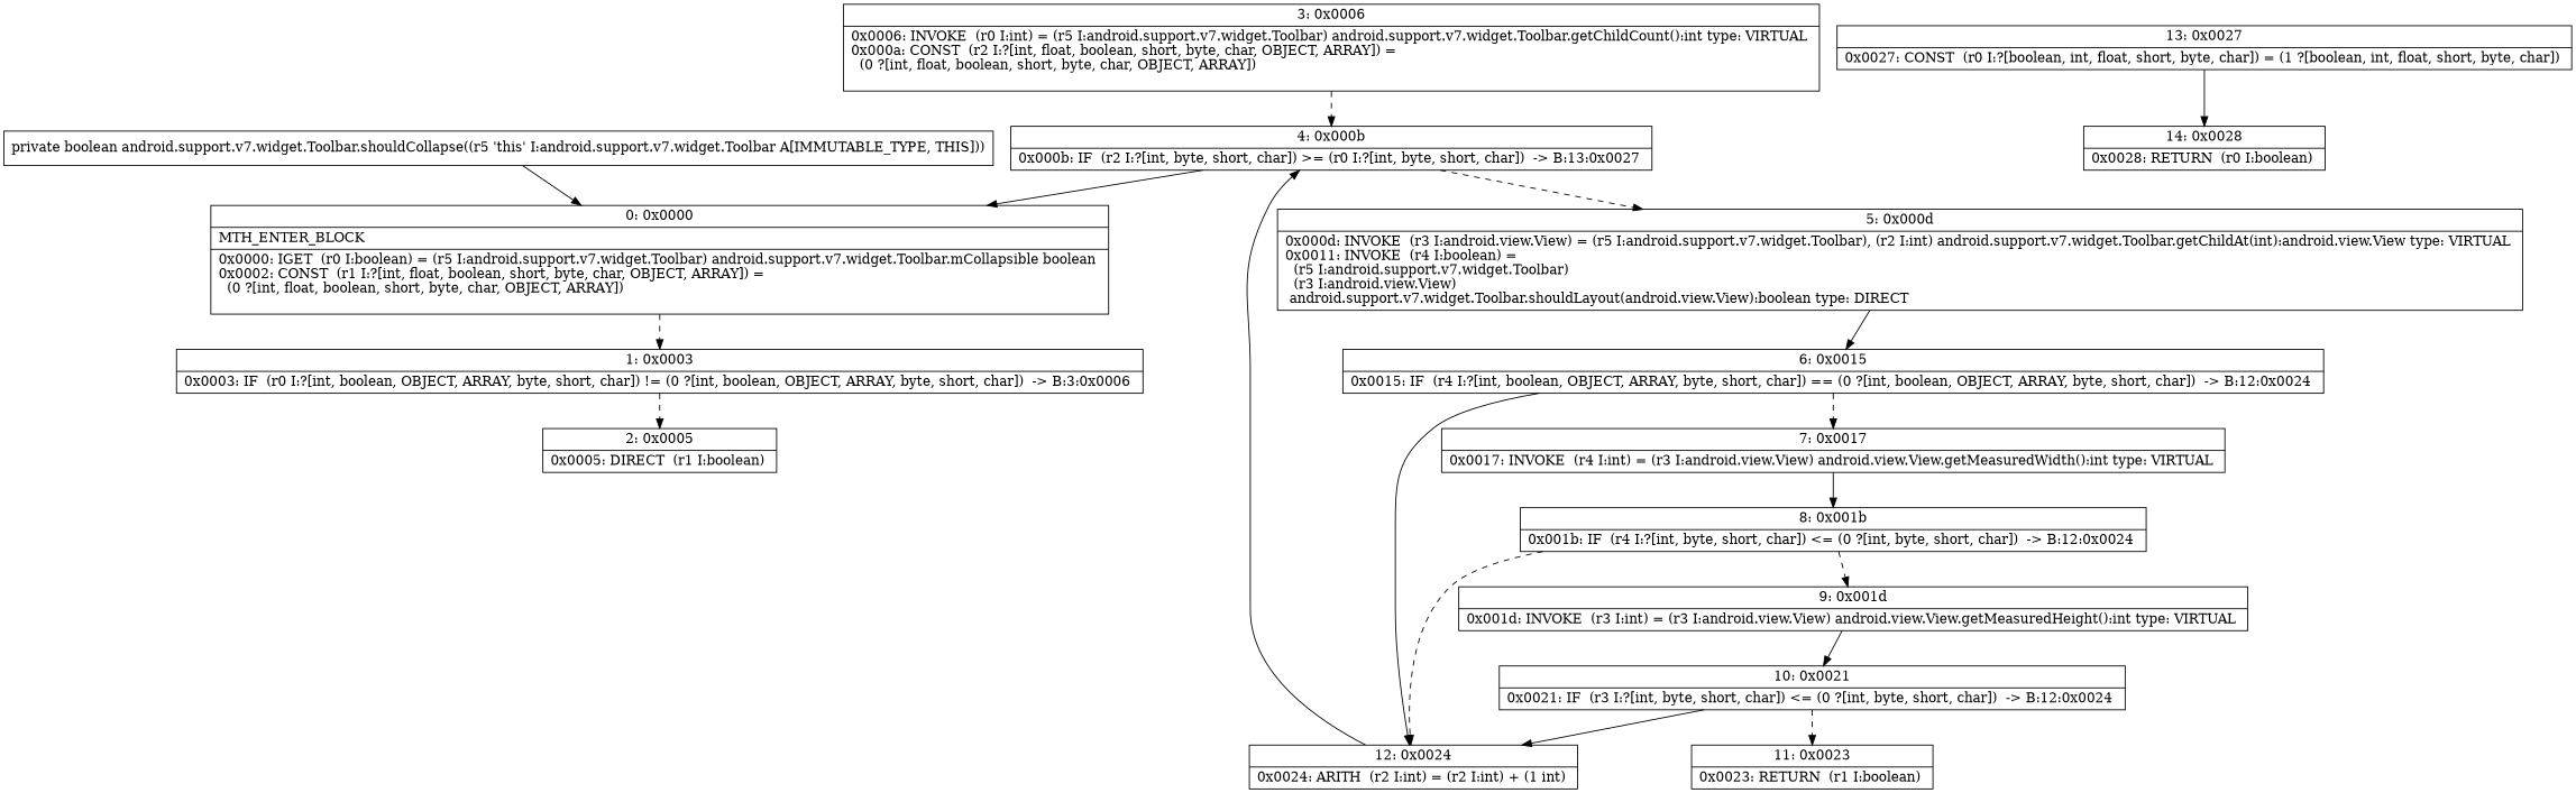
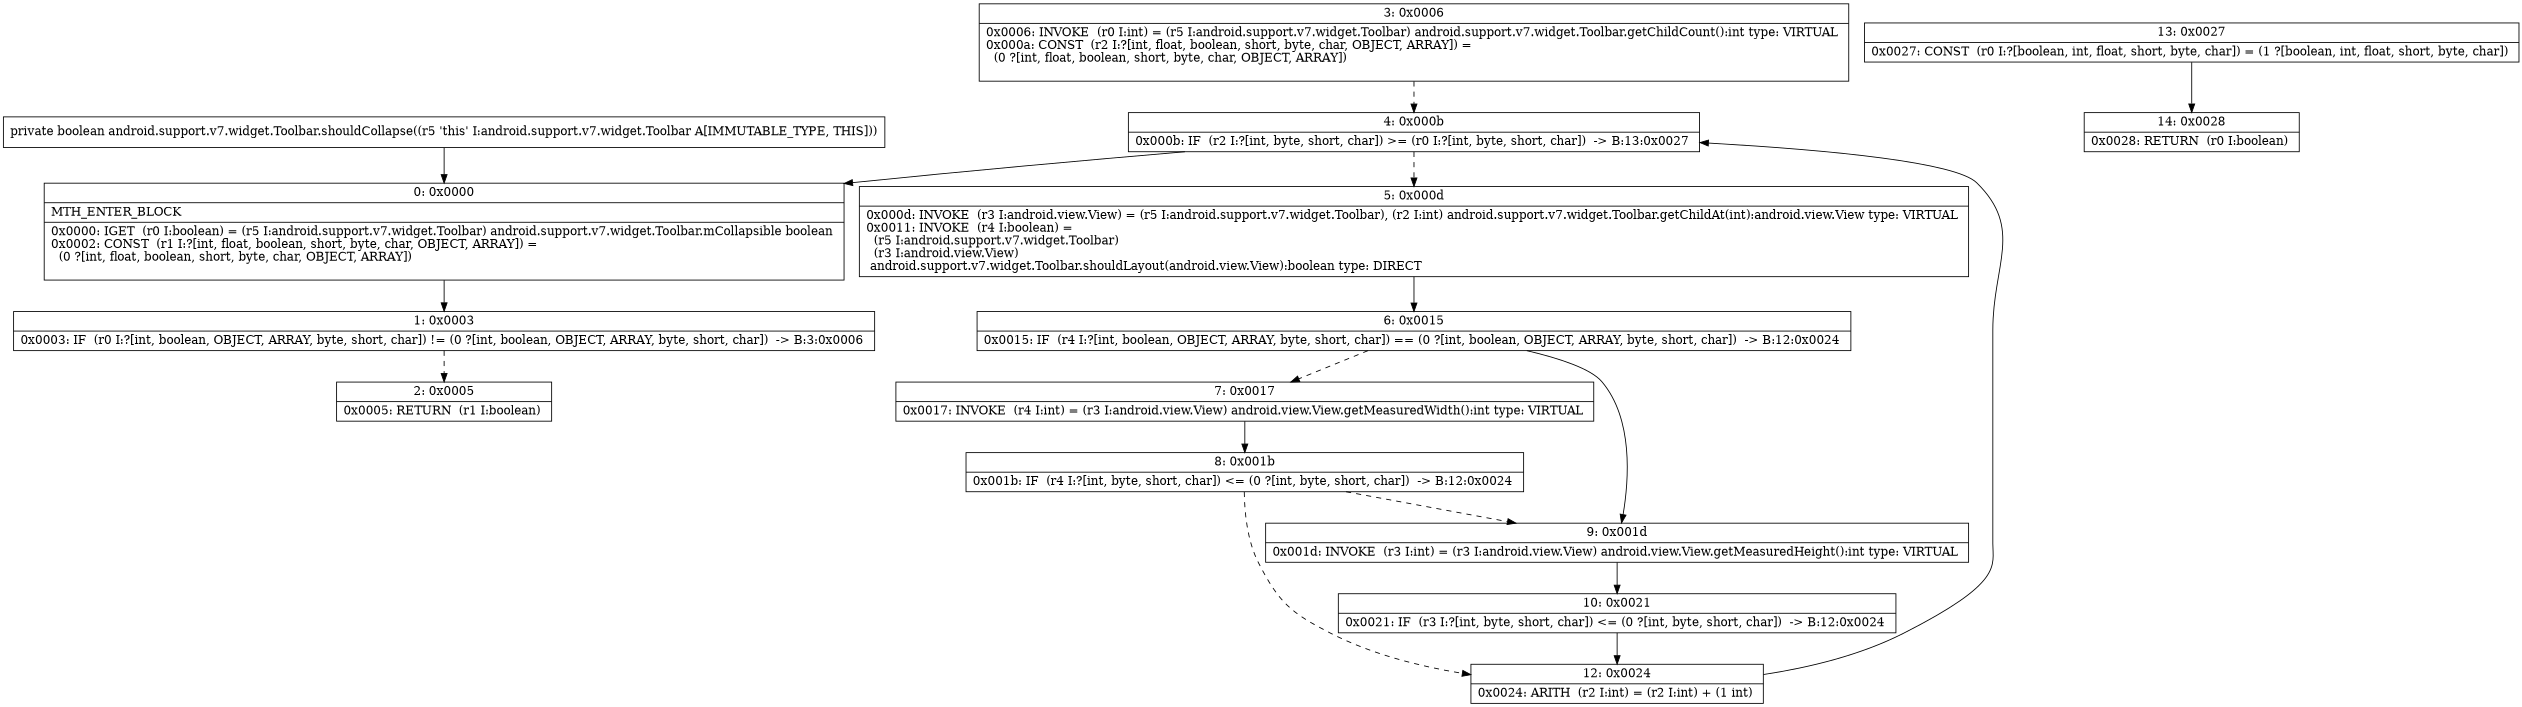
  digraph {
    node [shape=record]
    n1 [label="{0\:\ 0x0000|MTH_ENTER_BLOCK\l|0x0000: IGET  (r0 I:boolean) = (r5 I:android.support.v7.widget.Toolbar) android.support.v7.widget.Toolbar.mCollapsible boolean \l0x0002: CONST  (r1 I:?[int, float, boolean, short, byte, char, OBJECT, ARRAY]) = \l  (0 ?[int, float, boolean, short, byte, char, OBJECT, ARRAY])\l \l}"]
    n2 [label="{1\:\ 0x0003|0x0003: IF  (r0 I:?[int, boolean, OBJECT, ARRAY, byte, short, char]) != (0 ?[int, boolean, OBJECT, ARRAY, byte, short, char])  \-\> B:3:0x0006 \l}"]
-   n3 [label="{2\:\ 0x0005|0x0005: DIRECT  (r1 I:boolean) \l}"]
+   n3 [label="{2\:\ 0x0005|0x0005: RETURN  (r1 I:boolean) \l}"]
    n4 [label="{3\:\ 0x0006|0x0006: INVOKE  (r0 I:int) = (r5 I:android.support.v7.widget.Toolbar) android.support.v7.widget.Toolbar.getChildCount():int type: VIRTUAL \l0x000a: CONST  (r2 I:?[int, float, boolean, short, byte, char, OBJECT, ARRAY]) = \l  (0 ?[int, float, boolean, short, byte, char, OBJECT, ARRAY])\l \l}"]
    n5 [label="{4\:\ 0x000b|0x000b: IF  (r2 I:?[int, byte, short, char]) \>= (r0 I:?[int, byte, short, char])  \-\> B:13:0x0027 \l}"]
    n6 [label="{5\:\ 0x000d|0x000d: INVOKE  (r3 I:android.view.View) = (r5 I:android.support.v7.widget.Toolbar), (r2 I:int) android.support.v7.widget.Toolbar.getChildAt(int):android.view.View type: VIRTUAL \l0x0011: INVOKE  (r4 I:boolean) = \l  (r5 I:android.support.v7.widget.Toolbar)\l  (r3 I:android.view.View)\l android.support.v7.widget.Toolbar.shouldLayout(android.view.View):boolean type: DIRECT \l}"]
    n7 [label="{6\:\ 0x0015|0x0015: IF  (r4 I:?[int, boolean, OBJECT, ARRAY, byte, short, char]) == (0 ?[int, boolean, OBJECT, ARRAY, byte, short, char])  \-\> B:12:0x0024 \l}"]
    n8 [label="{13\:\ 0x0027|0x0027: CONST  (r0 I:?[boolean, int, float, short, byte, char]) = (1 ?[boolean, int, float, short, byte, char]) \l}"]
    n9 [label="{14\:\ 0x0028|0x0028: RETURN  (r0 I:boolean) \l}"]
    n10 [label="{7\:\ 0x0017|0x0017: INVOKE  (r4 I:int) = (r3 I:android.view.View) android.view.View.getMeasuredWidth():int type: VIRTUAL \l}"]
    n11 [label="{12\:\ 0x0024|0x0024: ARITH  (r2 I:int) = (r2 I:int) + (1 int) \l}"]
    n12 [label="{8\:\ 0x001b|0x001b: IF  (r4 I:?[int, byte, short, char]) \<= (0 ?[int, byte, short, char])  \-\> B:12:0x0024 \l}"]
    n13 [label="{9\:\ 0x001d|0x001d: INVOKE  (r3 I:int) = (r3 I:android.view.View) android.view.View.getMeasuredHeight():int type: VIRTUAL \l}"]
    n14 [label="{10\:\ 0x0021|0x0021: IF  (r3 I:?[int, byte, short, char]) \<= (0 ?[int, byte, short, char])  \-\> B:12:0x0024 \l}"]
-   n15 [label="{11\:\ 0x0023|0x0023: RETURN  (r1 I:boolean) \l}"]
    n16 [label="{private boolean android.support.v7.widget.Toolbar.shouldCollapse((r5 'this' I:android.support.v7.widget.Toolbar A[IMMUTABLE_TYPE, THIS])) }"]
-   n1 -> n2 [style=dashed]
+   n1 -> n2
    n2 -> n3 [style=dashed]
    n4 -> n5 [style=dashed]
    n5 -> n1
    n5 -> n6 [style=dashed]
    n6 -> n7
    n7 -> n10 [style=dashed]
-   n7 -> n11
+   n7 -> n13
    n8 -> n9
    n10 -> n12
    n11 -> n5
    n12 -> n11 [style=dashed]
    n12 -> n13 [style=dashed]
    n13 -> n14
    n14 -> n11
-   n14 -> n15 [style=dashed]
    n16 -> n1
  }
